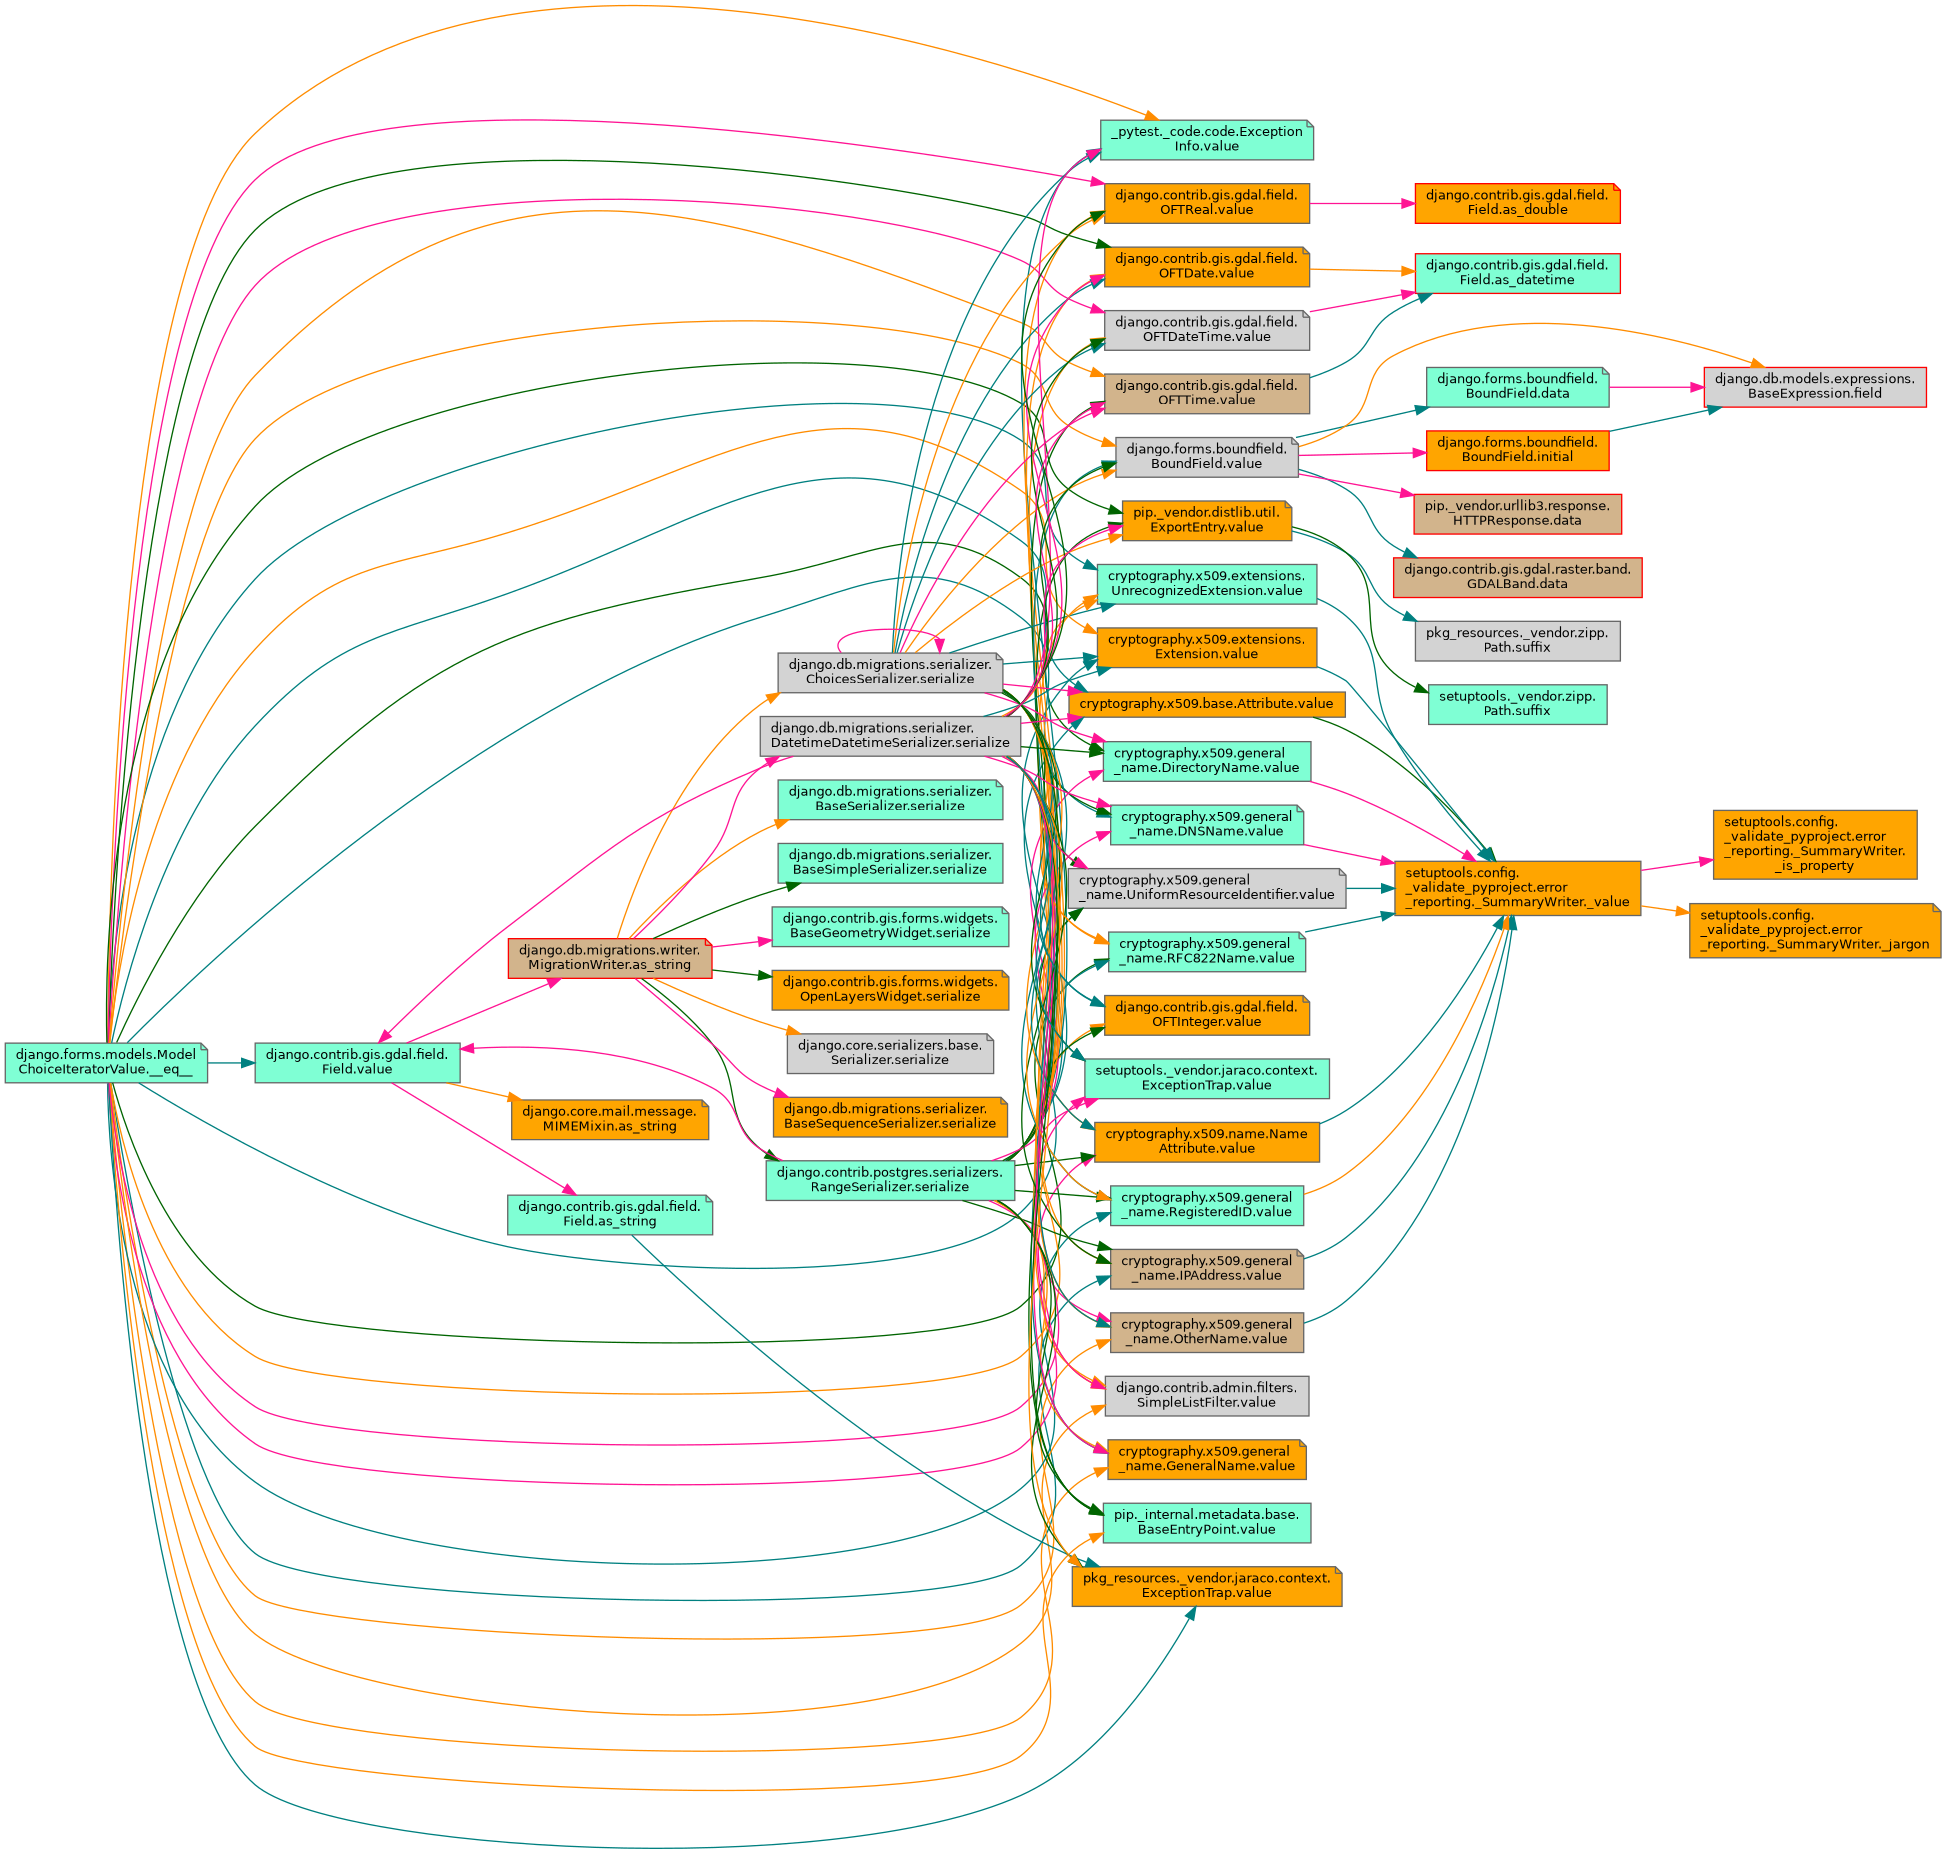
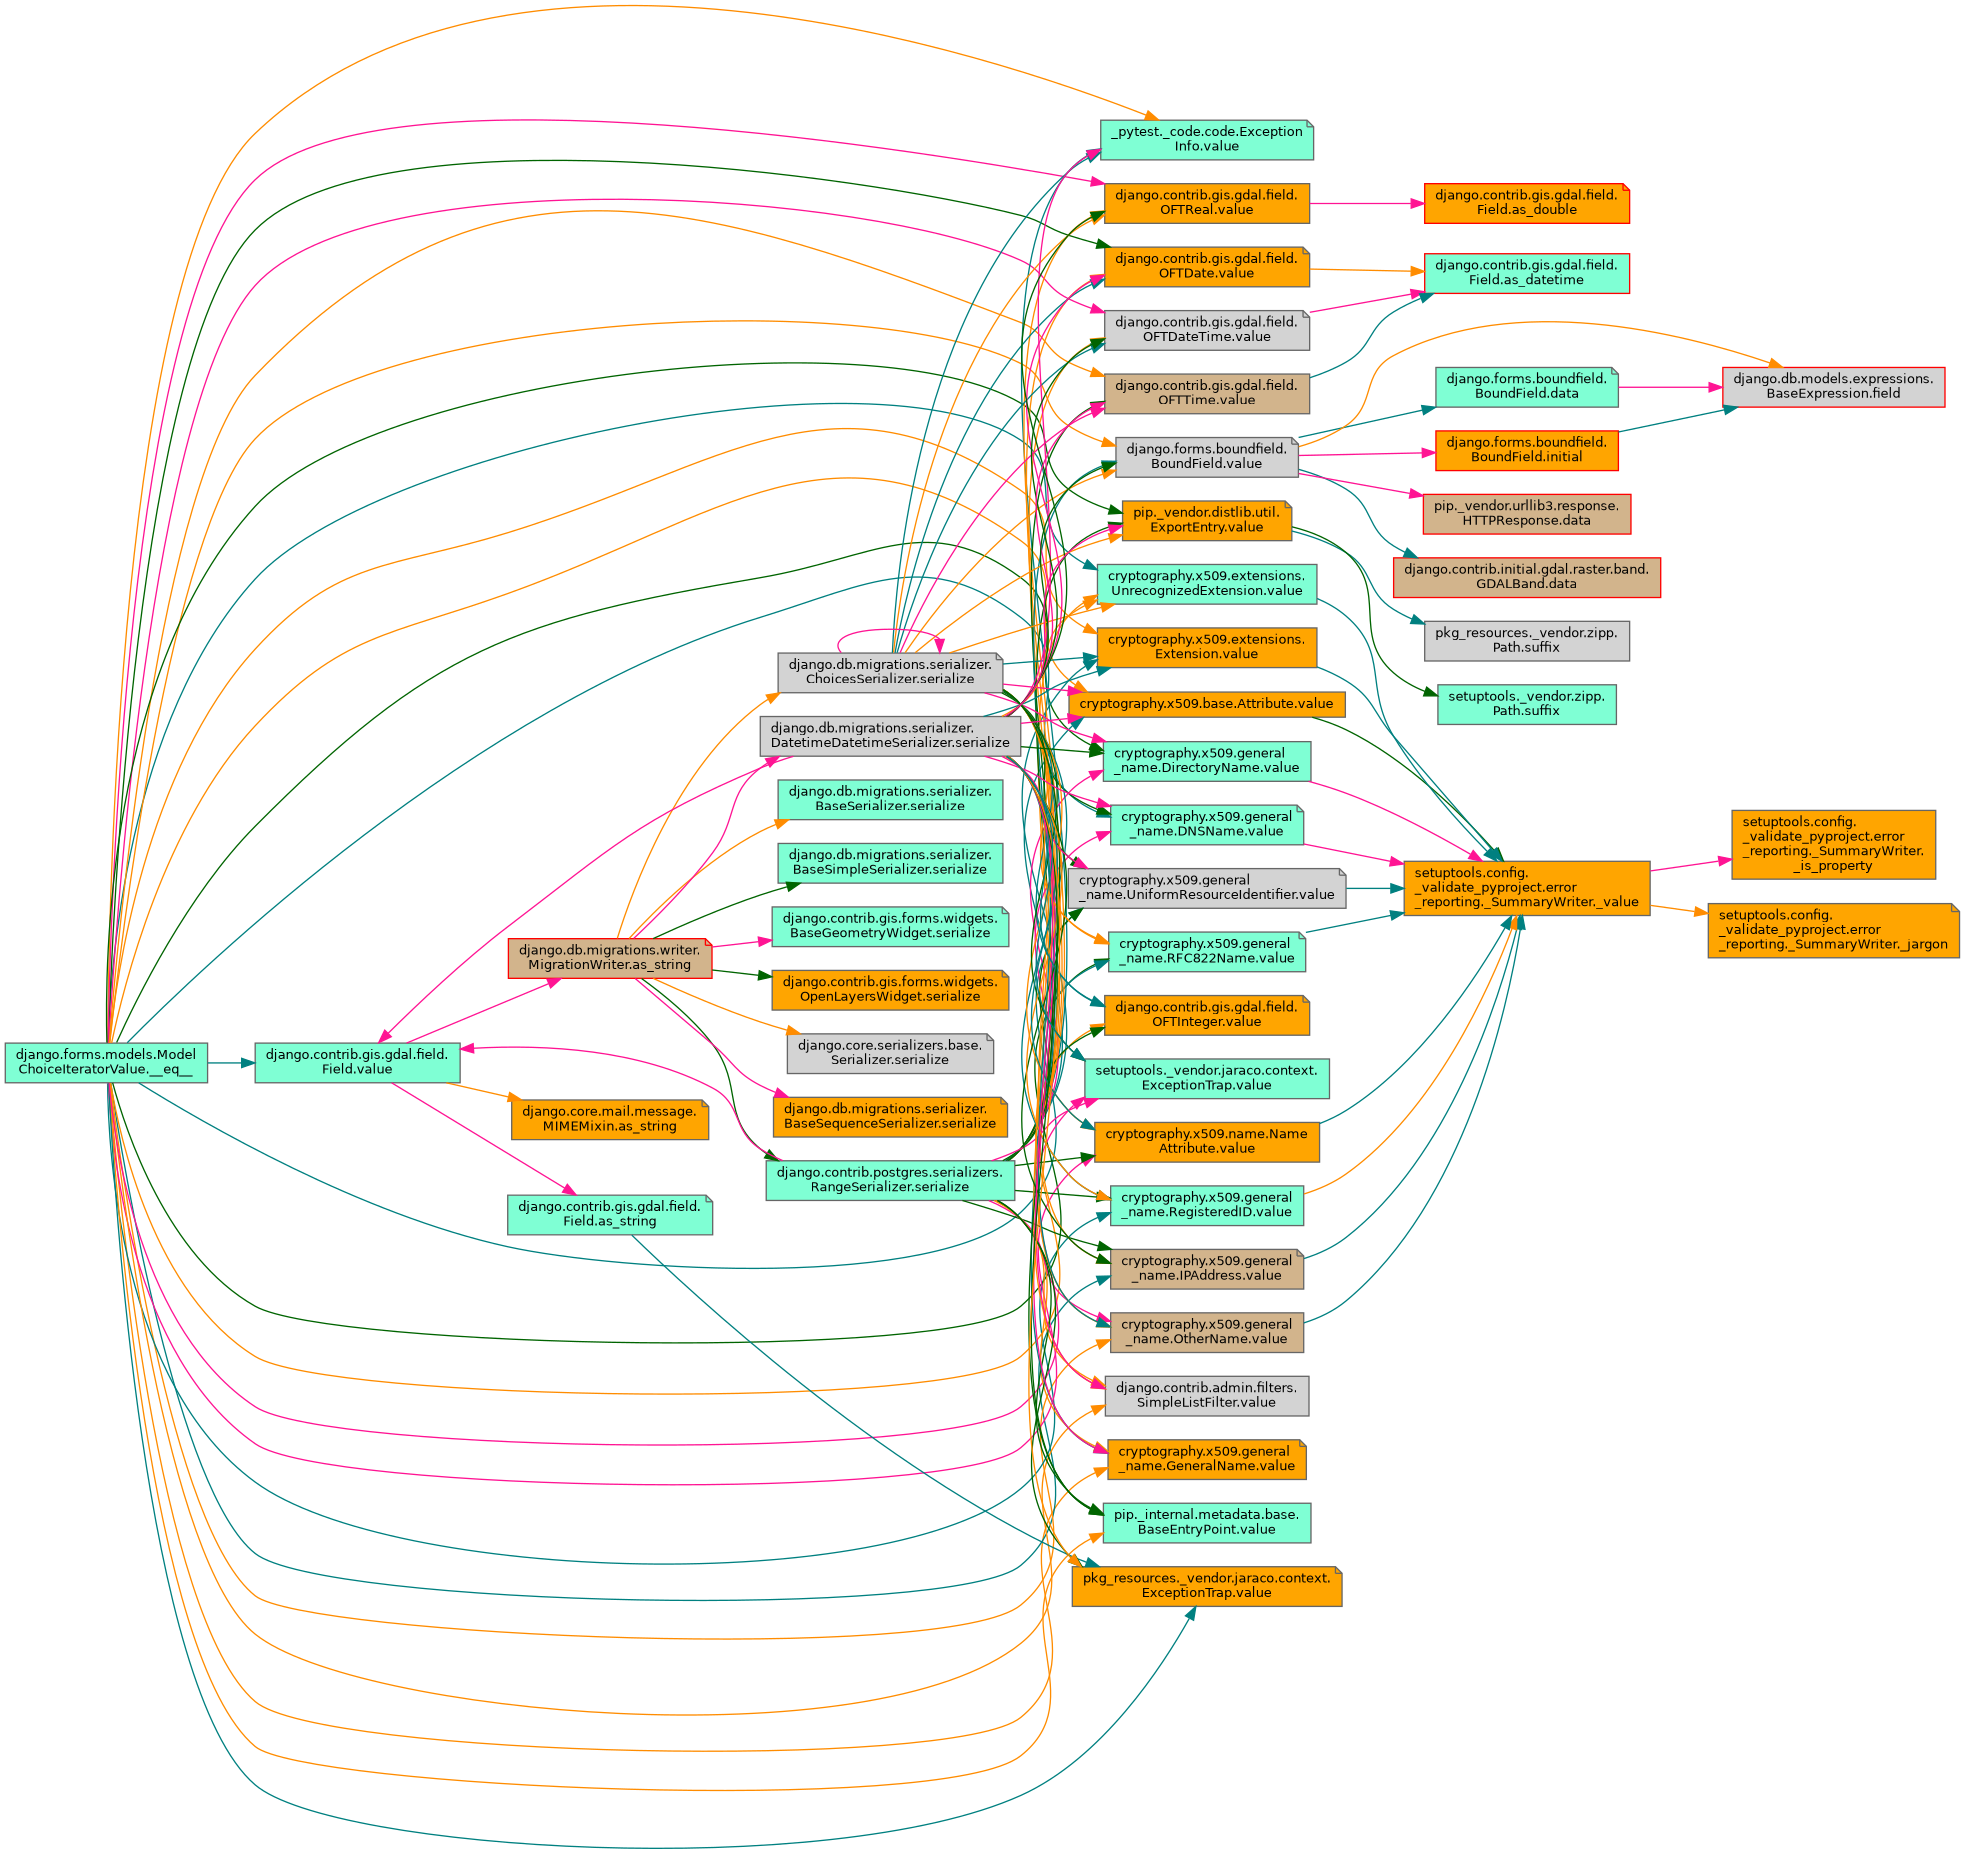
  digraph {
    rankdir=LR
    node [color=grey40 fillcolor=aquamarine fontname=Helvetica fontsize=10 shape=box style=filled]
    edge [color=teal fontname=Helvetica fontsize=10 labelfontname=Helvetica labelfontsize=10 style=solid]
-   n1 [color=gray40 fontcolor=black height=0.2 label="django.forms.models.Model\lChoiceIteratorValue.__eq__" shape=note width=0.4]
+   n1 [color=gray40 fontcolor=black height=0.2 label="django.forms.models.Model\lChoiceIteratorValue.__eq__" width=0.4]
    n2 [height=0.2 label="_pytest._code.code.Exception\lInfo.value" shape=note width=0.4]
    n3 [fillcolor=orange height=0.2 label="cryptography.x509.base.Attribute.value" width=0.4]
    n4 [fillcolor=orange height=0.2 label="cryptography.x509.extensions.\lExtension.value" width=0.4]
    n5 [height=0.2 label="cryptography.x509.extensions.\lUnrecognizedExtension.value" width=0.4]
    n6 [height=0.2 label="cryptography.x509.general\l_name.DirectoryName.value" width=0.4]
    n7 [height=0.2 label="cryptography.x509.general\l_name.DNSName.value" shape=note width=0.4]
    n8 [fillcolor=orange height=0.2 label="cryptography.x509.general\l_name.GeneralName.value" shape=note width=0.4]
    n9 [fillcolor=tan height=0.2 label="cryptography.x509.general\l_name.IPAddress.value" shape=note width=0.4]
    n10 [fillcolor=tan height=0.2 label="cryptography.x509.general\l_name.OtherName.value" width=0.4]
    n11 [height=0.2 label="cryptography.x509.general\l_name.RegisteredID.value" width=0.4]
    n12 [height=0.2 label="cryptography.x509.general\l_name.RFC822Name.value" shape=note width=0.4]
    n13 [fillcolor=lightgrey height=0.2 label="cryptography.x509.general\l_name.UniformResourceIdentifier.value" shape=note width=0.4]
    n14 [fillcolor=orange height=0.2 label="cryptography.x509.name.Name\lAttribute.value" width=0.4]
    n15 [fillcolor=lightgrey height=0.2 label="django.contrib.admin.filters.\lSimpleListFilter.value" width=0.4]
    n16 [height=0.2 label="django.contrib.gis.gdal.field.\lField.value" width=0.4]
    n17 [fillcolor=orange height=0.2 label="django.contrib.gis.gdal.field.\lOFTDate.value" shape=note width=0.4]
    n18 [fillcolor=lightgrey height=0.2 label="django.contrib.gis.gdal.field.\lOFTDateTime.value" shape=note width=0.4]
    n19 [fillcolor=orange height=0.2 label="django.contrib.gis.gdal.field.\lOFTInteger.value" shape=note width=0.4]
    n20 [fillcolor=orange height=0.2 label="django.contrib.gis.gdal.field.\lOFTReal.value" width=0.4]
    n21 [fillcolor=tan height=0.2 label="django.contrib.gis.gdal.field.\lOFTTime.value" width=0.4]
    n22 [fillcolor=lightgrey height=0.2 label="django.forms.boundfield.\lBoundField.value" shape=note width=0.4]
    n23 [height=0.2 label="pip._internal.metadata.base.\lBaseEntryPoint.value" width=0.4]
    n24 [fillcolor=orange height=0.2 label="pip._vendor.distlib.util.\lExportEntry.value" shape=note width=0.4]
    n25 [fillcolor=orange height=0.2 label="pkg_resources._vendor.jaraco.context.\lExceptionTrap.value" shape=note width=0.4]
    n26 [height=0.2 label="setuptools._vendor.jaraco.context.\lExceptionTrap.value" width=0.4]
    n27 [fillcolor=orange height=0.2 label="setuptools.config.\l_validate_pyproject.error\l_reporting._SummaryWriter._value" width=0.4]
    n28 [height=0.2 label="django.contrib.gis.gdal.field.\lField.as_string" shape=note width=0.4]
    n29 [fillcolor=orange height=0.2 label="django.core.mail.message.\lMIMEMixin.as_string" shape=note width=0.4]
    n30 [color=red fillcolor=tan height=0.2 label="django.db.migrations.writer.\lMigrationWriter.as_string" shape=note width=0.4]
    n31 [color=red height=0.2 label="django.contrib.gis.gdal.field.\lField.as_datetime" width=0.4]
    n32 [color=red fillcolor=orange height=0.2 label="django.contrib.gis.gdal.field.\lField.as_double" shape=note width=0.4]
-   n33 [color=red fillcolor=tan height=0.2 label="django.contrib.gis.gdal.raster.band.\lGDALBand.data" width=0.4]
+   n33 [color=red fillcolor=tan height=0.2 label="django.contrib.initial.gdal.raster.band.\lGDALBand.data" width=0.4]
    n34 [height=0.2 label="django.forms.boundfield.\lBoundField.data" shape=note width=0.4]
    n35 [color=red fillcolor=lightgrey height=0.2 label="django.db.models.expressions.\lBaseExpression.field" width=0.4]
    n36 [color=red fillcolor=tan height=0.2 label="pip._vendor.urllib3.response.\lHTTPResponse.data" width=0.4]
    n37 [color=red fillcolor=orange height=0.2 label="django.forms.boundfield.\lBoundField.initial" width=0.4]
    n38 [fillcolor=lightgrey height=0.2 label="pkg_resources._vendor.zipp.\lPath.suffix" width=0.4]
    n39 [height=0.2 label="setuptools._vendor.zipp.\lPath.suffix" width=0.4]
    n40 [fillcolor=orange height=0.2 label="setuptools.config.\l_validate_pyproject.error\l_reporting._SummaryWriter.\l_is_property" width=0.4]
    n41 [fillcolor=orange height=0.2 label="setuptools.config.\l_validate_pyproject.error\l_reporting._SummaryWriter._jargon" shape=note width=0.4]
    n42 [height=0.2 label="django.contrib.gis.forms.widgets.\lBaseGeometryWidget.serialize" shape=note width=0.4]
    n43 [fillcolor=orange height=0.2 label="django.contrib.gis.forms.widgets.\lOpenLayersWidget.serialize" shape=note width=0.4]
    n44 [height=0.2 label="django.contrib.postgres.serializers.\lRangeSerializer.serialize" width=0.4]
    n45 [fillcolor=lightgrey height=0.2 label="django.core.serializers.base.\lSerializer.serialize" shape=note width=0.4]
    n46 [fillcolor=orange height=0.2 label="django.db.migrations.serializer.\lBaseSequenceSerializer.serialize" shape=note width=0.4]
-   n47 [height=0.2 label="django.db.migrations.serializer.\lBaseSerializer.serialize" shape=note width=0.4]
+   n47 [height=0.2 label="django.db.migrations.serializer.\lBaseSerializer.serialize" width=0.4]
    n48 [height=0.2 label="django.db.migrations.serializer.\lBaseSimpleSerializer.serialize" width=0.4]
    n49 [fillcolor=lightgrey height=0.2 label="django.db.migrations.serializer.\lChoicesSerializer.serialize" shape=note width=0.4]
    n50 [fillcolor=lightgrey height=0.2 label="django.db.migrations.serializer.\lDatetimeDatetimeSerializer.serialize" width=0.4]
    n1 -> n2 [color=darkorange]
-   n1 -> n3
+   n1 -> n3 [color=darkorange]
    n1 -> n4 [color=darkorange]
    n1 -> n5
    n1 -> n6 [color=darkgreen]
    n1 -> n7
    n1 -> n8 [color=darkorange]
    n1 -> n9
    n1 -> n10 [color=darkorange]
    n1 -> n11
    n1 -> n12 [color=darkgreen]
    n1 -> n13
    n1 -> n14 [color=deeppink]
    n1 -> n15 [color=darkorange]
    n1 -> n16
    n1 -> n17 [color=darkgreen]
    n1 -> n18 [color=deeppink]
    n1 -> n19 [color=darkorange]
    n1 -> n20 [color=deeppink]
    n1 -> n21 [color=darkorange]
    n1 -> n22 [color=darkorange]
    n1 -> n23 [color=darkorange]
    n1 -> n24 [color=darkgreen]
    n1 -> n25
    n1 -> n26 [color=deeppink]
    n3 -> n27 [color=darkgreen]
    n4 -> n27
    n5 -> n27
    n6 -> n27 [color=deeppink]
    n7 -> n27 [color=deeppink]
    n9 -> n27
    n10 -> n27
    n11 -> n27 [color=darkorange]
    n12 -> n27
    n13 -> n27
    n14 -> n27
    n16 -> n28 [color=deeppink]
    n16 -> n29 [color=darkorange]
    n16 -> n30 [color=deeppink]
    n17 -> n31 [color=darkorange]
    n18 -> n31 [color=deeppink]
    n20 -> n32 [color=deeppink]
    n21 -> n31
    n22 -> n33
    n22 -> n34
    n22 -> n35 [color=darkorange]
    n22 -> n36 [color=deeppink]
    n22 -> n37 [color=deeppink]
    n24 -> n38
    n24 -> n39 [color=darkgreen]
    n27 -> n40 [color=deeppink]
    n27 -> n41 [color=darkorange]
    n28 -> n25
    n30 -> n42 [color=deeppink]
    n30 -> n43 [color=darkgreen]
    n30 -> n44 [color=darkgreen]
    n30 -> n45 [color=darkorange]
    n30 -> n46 [color=deeppink]
    n30 -> n47 [color=darkorange]
    n30 -> n48 [color=darkgreen]
    n30 -> n49 [color=darkorange]
    n30 -> n50 [color=deeppink]
    n34 -> n35 [color=deeppink]
    n37 -> n35
    n44 -> n2
    n44 -> n3
    n44 -> n4
    n44 -> n5 [color=darkorange]
    n44 -> n6 [color=deeppink]
    n44 -> n7 [color=deeppink]
    n44 -> n8 [color=darkorange]
    n44 -> n9 [color=darkgreen]
    n44 -> n10 [color=deeppink]
    n44 -> n11 [color=darkgreen]
    n44 -> n12
    n44 -> n13 [color=darkgreen]
    n44 -> n14 [color=darkgreen]
    n44 -> n15 [color=darkorange]
    n44 -> n16 [color=deeppink]
    n44 -> n17 [color=darkorange]
    n44 -> n18 [color=darkorange]
    n44 -> n19 [color=darkgreen]
    n44 -> n20 [color=darkorange]
    n44 -> n21 [color=darkgreen]
    n44 -> n22
    n44 -> n23 [color=darkgreen]
    n44 -> n24 [color=darkgreen]
    n44 -> n25 [color=darkgreen]
    n44 -> n26 [color=deeppink]
    n49 -> n2
    n49 -> n3 [color=deeppink]
    n49 -> n4
-   n49 -> n5
+   n49 -> n5 [color=darkorange]
    n49 -> n6 [color=deeppink]
    n49 -> n7 [color=darkgreen]
    n49 -> n8
    n49 -> n9 [color=darkorange]
    n49 -> n10 [color=darkorange]
    n49 -> n11
    n49 -> n12 [color=darkorange]
    n49 -> n13 [color=darkgreen]
    n49 -> n14 [color=darkorange]
    n49 -> n15 [color=darkorange]
    n49 -> n17
    n49 -> n18
    n49 -> n19
    n49 -> n20 [color=darkorange]
    n49 -> n21 [color=deeppink]
    n49 -> n22 [color=darkorange]
    n49 -> n23 [color=darkgreen]
    n49 -> n24 [color=darkorange]
    n49 -> n26 [color=darkgreen]
    n49 -> n49 [color=deeppink]
    n50 -> n2 [color=deeppink]
    n50 -> n3 [color=deeppink]
    n50 -> n4
    n50 -> n5 [color=darkorange]
    n50 -> n6 [color=darkgreen]
    n50 -> n7 [color=deeppink]
    n50 -> n8 [color=deeppink]
    n50 -> n9 [color=darkgreen]
    n50 -> n10
    n50 -> n11 [color=darkorange]
    n50 -> n12 [color=darkorange]
    n50 -> n13 [color=deeppink]
    n50 -> n14
    n50 -> n15 [color=deeppink]
    n50 -> n16 [color=deeppink]
    n50 -> n17 [color=deeppink]
    n50 -> n18 [color=darkgreen]
    n50 -> n19
    n50 -> n20 [color=darkgreen]
    n50 -> n21 [color=deeppink]
    n50 -> n22 [color=darkgreen]
    n50 -> n23 [color=darkgreen]
    n50 -> n24 [color=deeppink]
    n50 -> n25 [color=darkorange]
    n50 -> n26
  }
